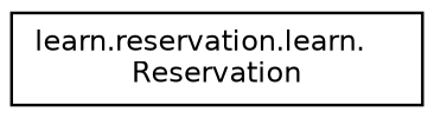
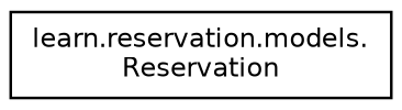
  digraph {
    rankdir=TB
-   n1 [color=black fillcolor=white fontname=Helvetica fontsize=10 height=0.2 label="learn.reservation.learn.\lReservation" shape=record style=filled width=0.4]
+   n1 [color=black fillcolor=white fontname=Helvetica fontsize=10 height=0.2 label="learn.reservation.models.\lReservation" shape=record style=filled width=0.4]
  }
